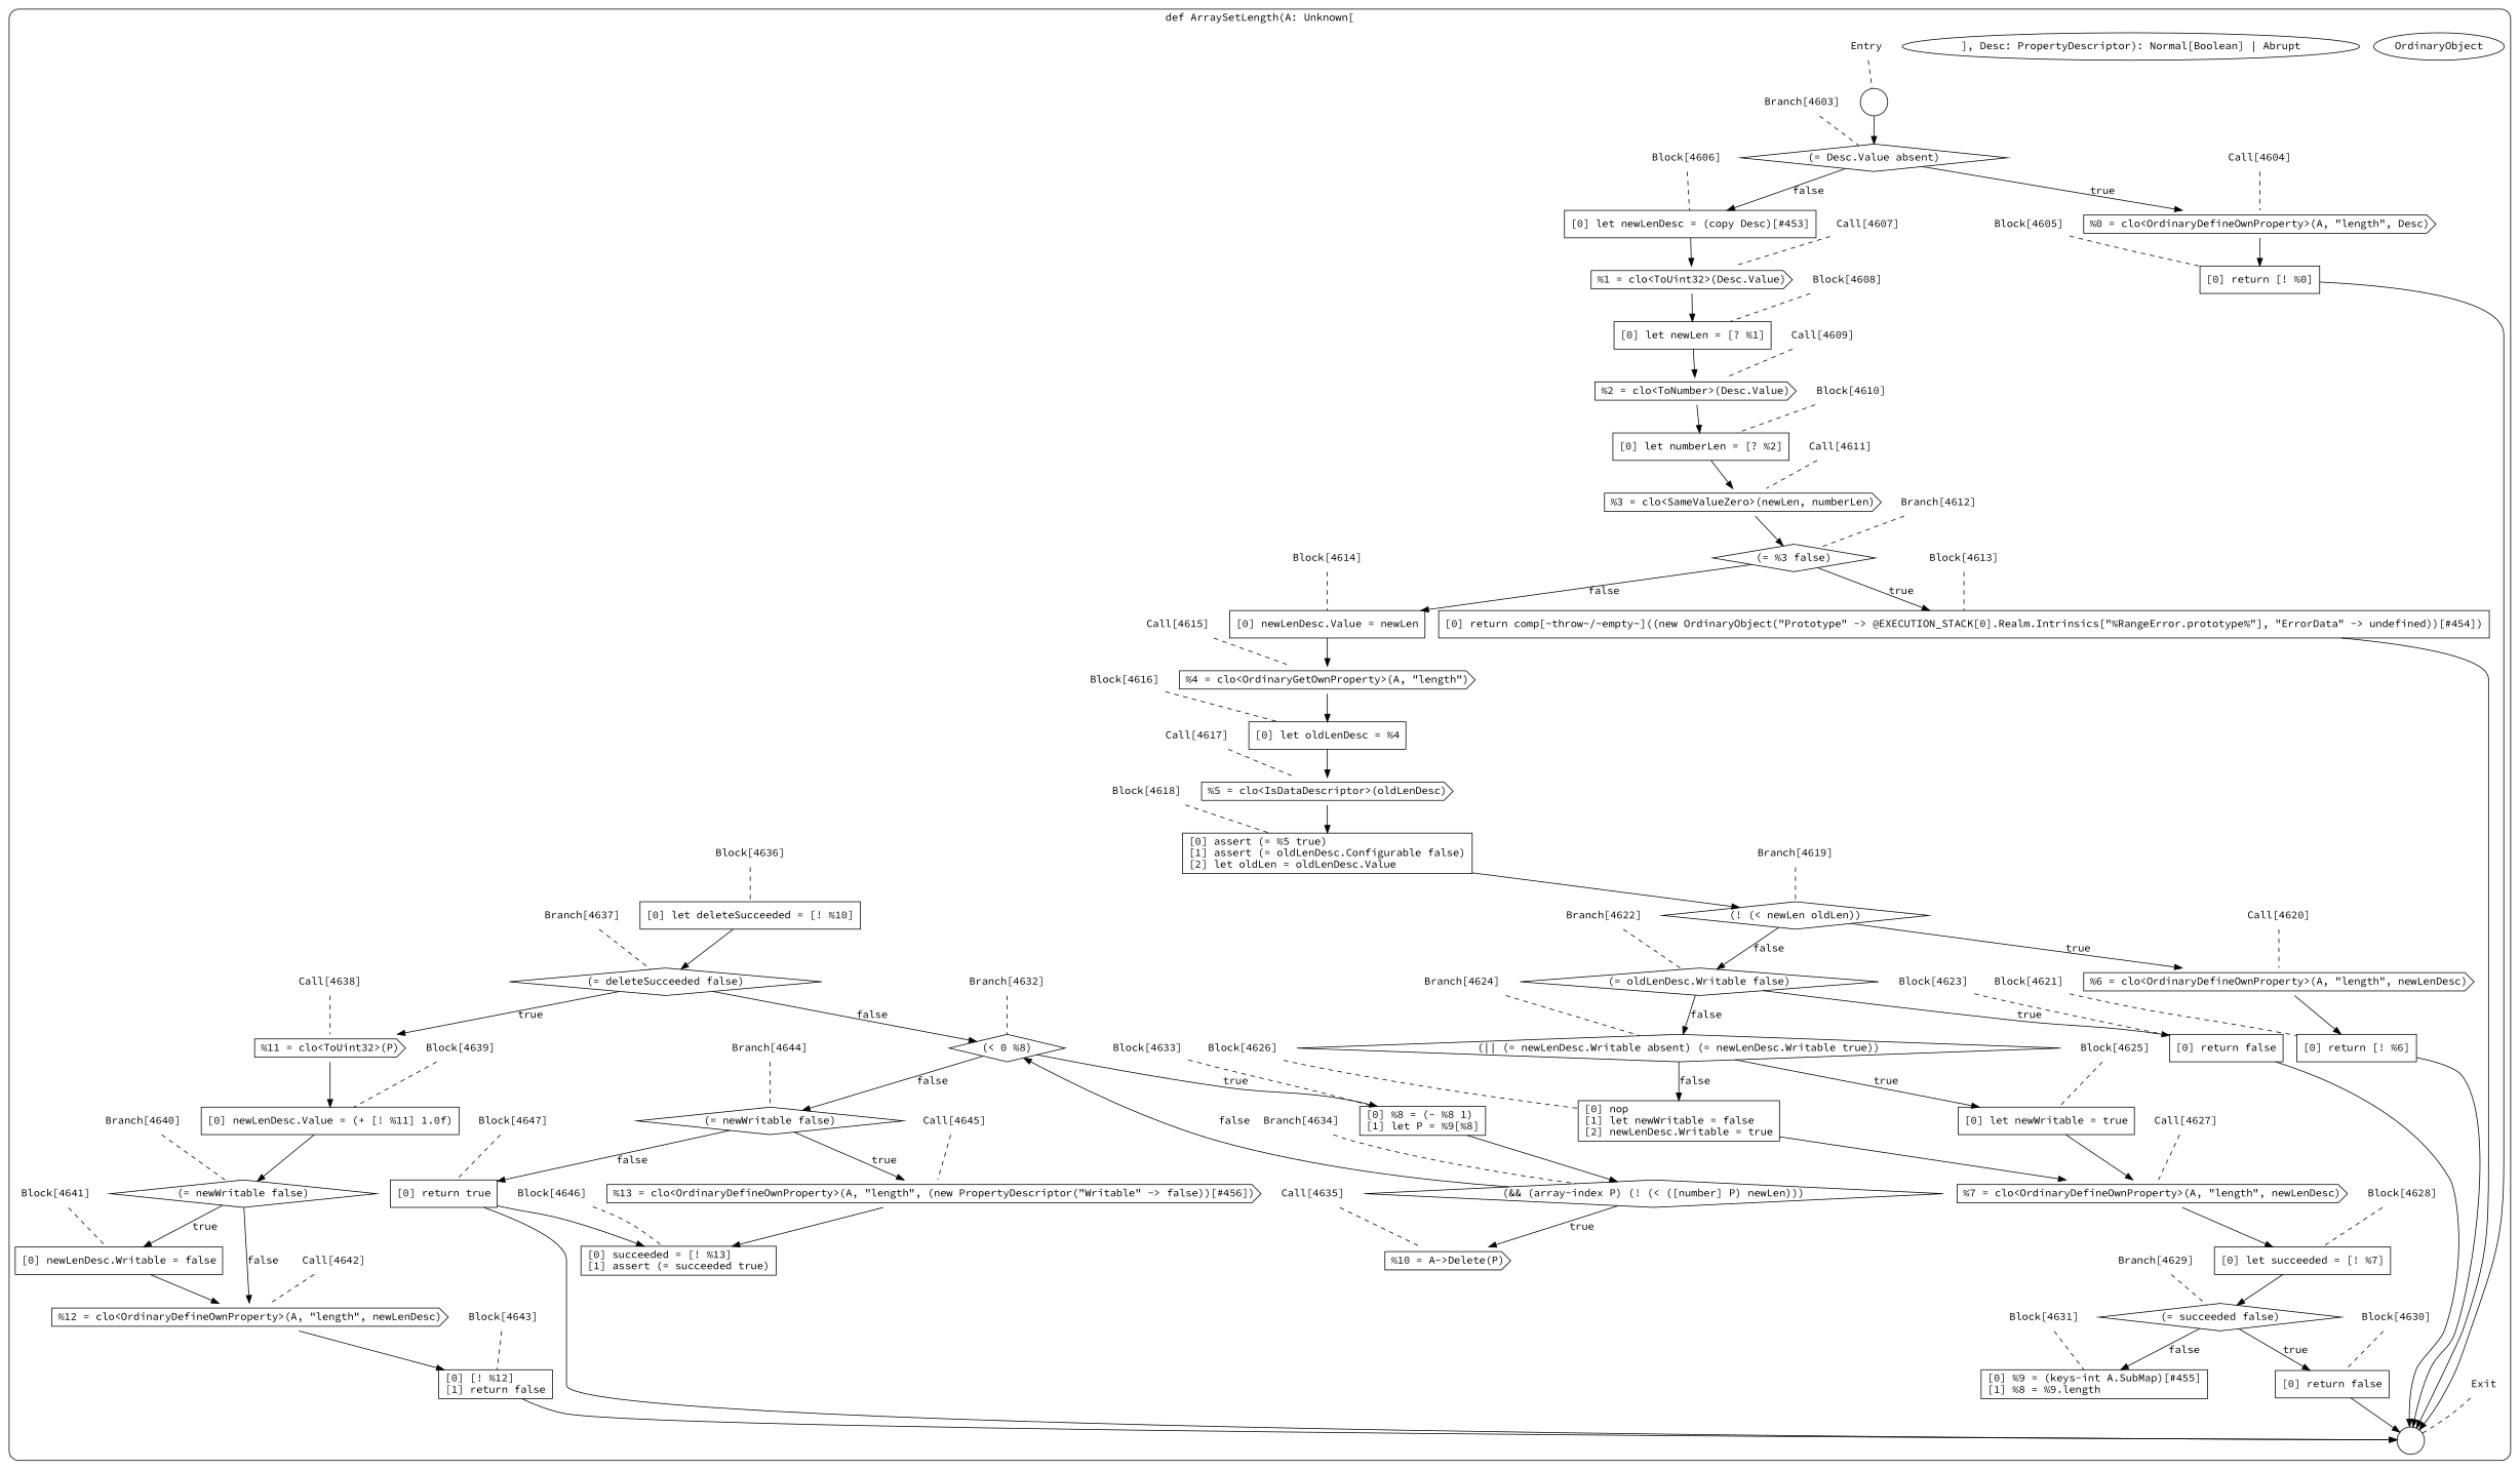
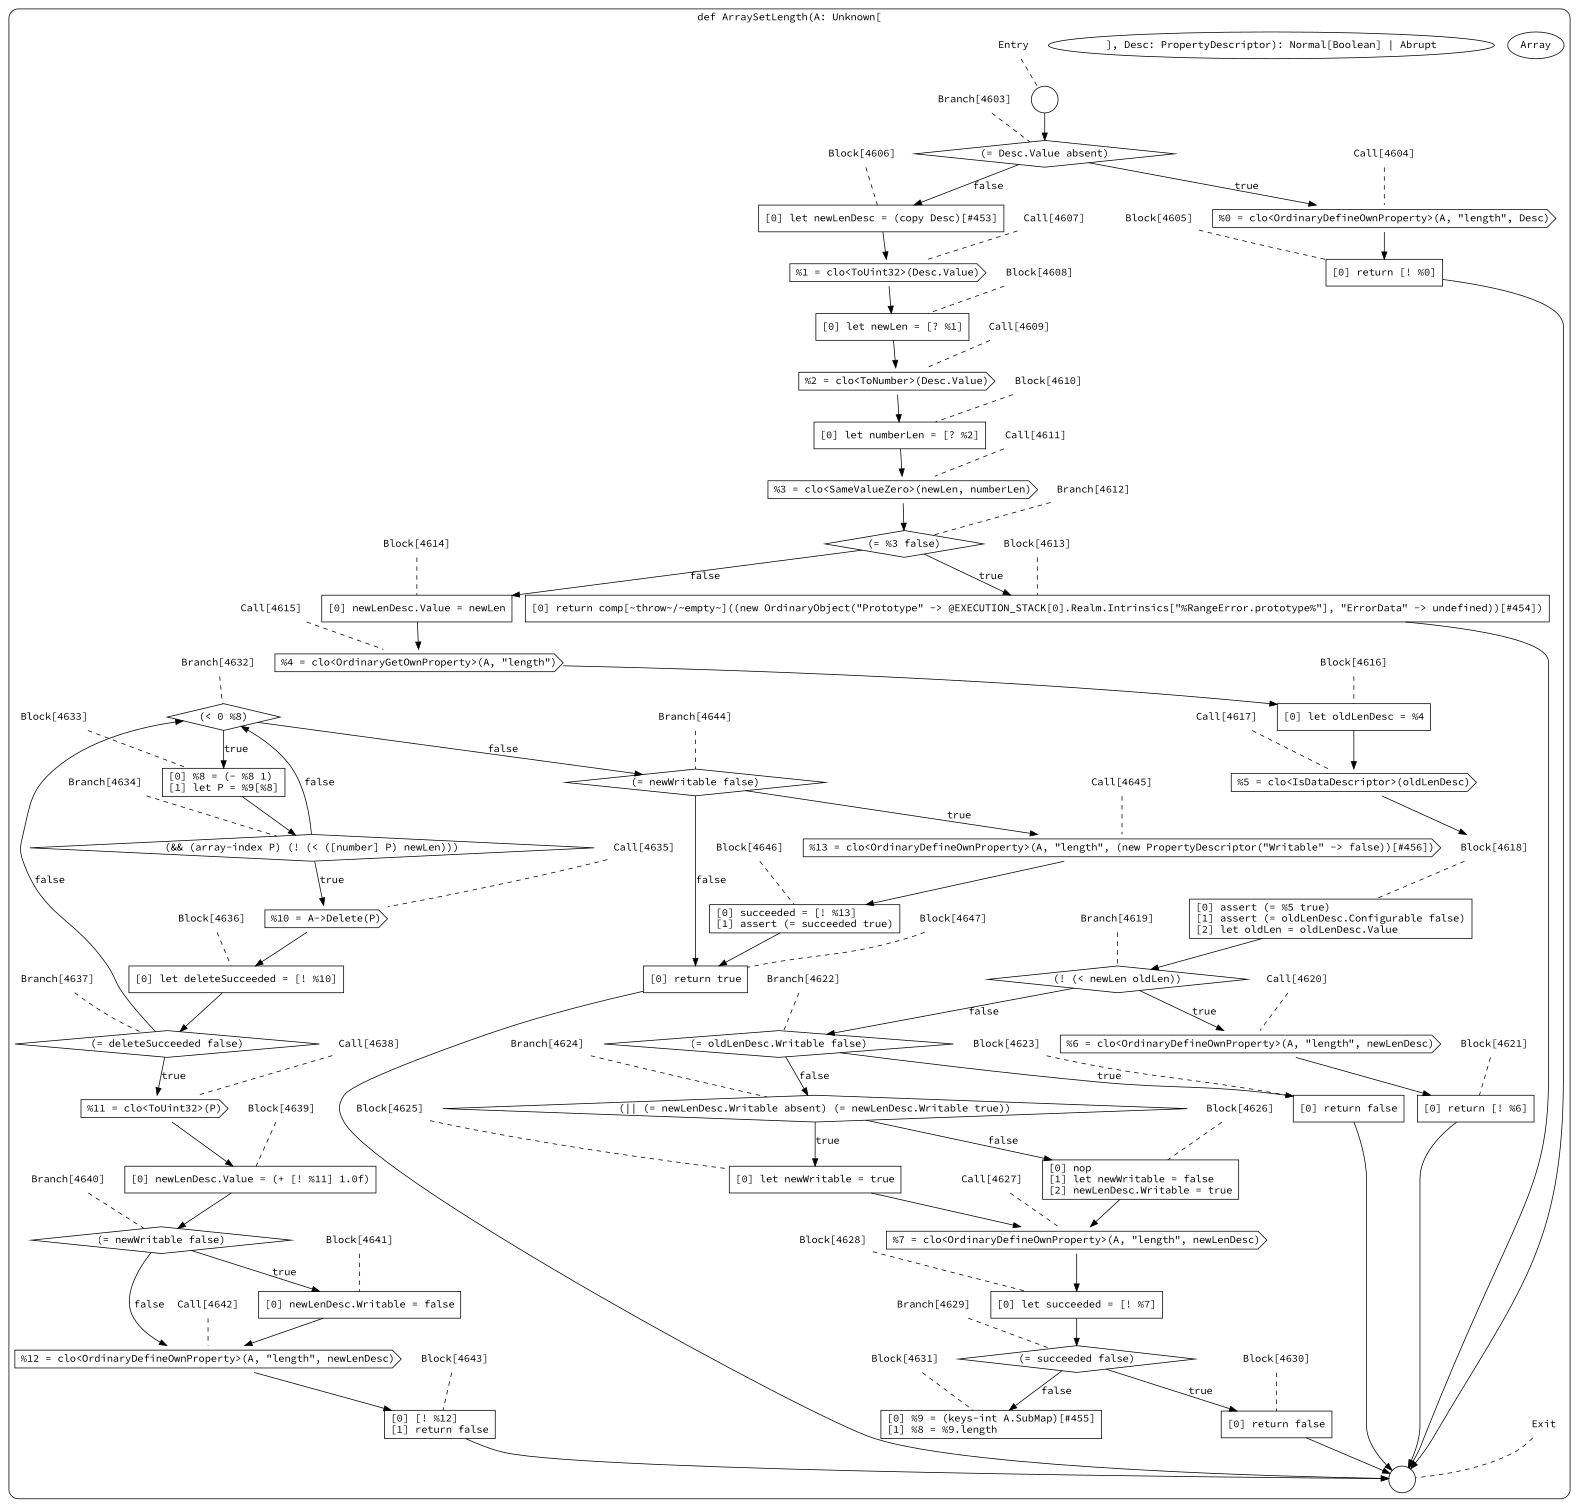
  digraph {
    fontname="Source Code Pro"
    node [fontname="Source Code Pro" shape=none]
    edge [color=black fontname="Source Code Pro"]
-   Array [label=OrdinaryObject shape=""]
+   Array [shape=""]
    "], Desc: PropertyDescriptor): Normal[Boolean] | Abrupt" [shape=""]
    n3 [label=<<font color="black">Entry</font>>]
    n4 [color=black fillcolor=white label=" " shape=circle style=filled]
    n5 [color=black fillcolor=white label=<<font color="black">(= Desc.Value absent)</font>> shape=diamond style=filled]
    n6 [color=black fillcolor=white label=<<font color="black">%0 = clo&lt;OrdinaryDefineOwnProperty&gt;(A, &quot;length&quot;, Desc)</font>> shape=cds style=filled]
    n7 [color=black fillcolor=white label=<<font color="black">[0] let newLenDesc = (copy Desc)[#453]<BR ALIGN="LEFT"/></font>> shape=box style=filled]
    n8 [label=<<font color="black">Exit</font>>]
    n9 [color=black fillcolor=white label=" " shape=circle style=filled]
    n10 [label=<<font color="black">Branch[4603]</font>>]
    n11 [color=black fillcolor=white label=<<font color="black">[0] return [! %0]<BR ALIGN="LEFT"/></font>> shape=box style=filled]
    n12 [color=black fillcolor=white label=<<font color="black">%1 = clo&lt;ToUint32&gt;(Desc.Value)</font>> shape=cds style=filled]
    n13 [label=<<font color="black">Call[4604]</font>>]
    n14 [label=<<font color="black">Block[4606]</font>>]
    n15 [color=black fillcolor=white label=<<font color="black">[0] let newLen = [? %1]<BR ALIGN="LEFT"/></font>> shape=box style=filled]
    n16 [label=<<font color="black">Block[4605]</font>>]
    n17 [label=<<font color="black">Call[4607]</font>>]
    n18 [color=black fillcolor=white label=<<font color="black">%2 = clo&lt;ToNumber&gt;(Desc.Value)</font>> shape=cds style=filled]
    n19 [label=<<font color="black">Block[4608]</font>>]
    n20 [color=black fillcolor=white label=<<font color="black">[0] let numberLen = [? %2]<BR ALIGN="LEFT"/></font>> shape=box style=filled]
    n21 [label=<<font color="black">Call[4609]</font>>]
    n22 [color=black fillcolor=white label=<<font color="black">%3 = clo&lt;SameValueZero&gt;(newLen, numberLen)</font>> shape=cds style=filled]
    n23 [label=<<font color="black">Block[4610]</font>>]
    n24 [color=black fillcolor=white label=<<font color="black">(= %3 false)</font>> shape=diamond style=filled]
    n25 [label=<<font color="black">Call[4611]</font>>]
    n26 [color=black fillcolor=white label=<<font color="black">[0] return comp[~throw~/~empty~]((new OrdinaryObject(&quot;Prototype&quot; -&gt; @EXECUTION_STACK[0].Realm.Intrinsics[&quot;%RangeError.prototype%&quot;], &quot;ErrorData&quot; -&gt; undefined))[#454])<BR ALIGN="LEFT"/></font>> shape=box style=filled]
    n27 [color=black fillcolor=white label=<<font color="black">[0] newLenDesc.Value = newLen<BR ALIGN="LEFT"/></font>> shape=box style=filled]
    n28 [label=<<font color="black">Branch[4612]</font>>]
    n29 [color=black fillcolor=white label=<<font color="black">%4 = clo&lt;OrdinaryGetOwnProperty&gt;(A, &quot;length&quot;)</font>> shape=cds style=filled]
    n30 [label=<<font color="black">Block[4613]</font>>]
    n31 [label=<<font color="black">Block[4614]</font>>]
    n32 [color=black fillcolor=white label=<<font color="black">[0] let oldLenDesc = %4<BR ALIGN="LEFT"/></font>> shape=box style=filled]
    n33 [label=<<font color="black">Call[4615]</font>>]
    n34 [color=black fillcolor=white label=<<font color="black">%5 = clo&lt;IsDataDescriptor&gt;(oldLenDesc)</font>> shape=cds style=filled]
    n35 [label=<<font color="black">Block[4616]</font>>]
    n36 [color=black fillcolor=white label=<<font color="black">[0] assert (= %5 true)<BR ALIGN="LEFT"/>[1] assert (= oldLenDesc.Configurable false)<BR ALIGN="LEFT"/>[2] let oldLen = oldLenDesc.Value<BR ALIGN="LEFT"/></font>> shape=box style=filled]
    n37 [label=<<font color="black">Call[4617]</font>>]
    n38 [color=black fillcolor=white label=<<font color="black">(! (&lt; newLen oldLen))</font>> shape=diamond style=filled]
    n39 [label=<<font color="black">Block[4618]</font>>]
    n40 [color=black fillcolor=white label=<<font color="black">%6 = clo&lt;OrdinaryDefineOwnProperty&gt;(A, &quot;length&quot;, newLenDesc)</font>> shape=cds style=filled]
    n41 [color=black fillcolor=white label=<<font color="black">(= oldLenDesc.Writable false)</font>> shape=diamond style=filled]
    n42 [label=<<font color="black">Branch[4619]</font>>]
    n43 [color=black fillcolor=white label=<<font color="black">[0] return [! %6]<BR ALIGN="LEFT"/></font>> shape=box style=filled]
    n44 [color=black fillcolor=white label=<<font color="black">[0] return false<BR ALIGN="LEFT"/></font>> shape=box style=filled]
    n45 [color=black fillcolor=white label=<<font color="black">(|| (= newLenDesc.Writable absent) (= newLenDesc.Writable true))</font>> shape=diamond style=filled]
    n46 [label=<<font color="black">Call[4620]</font>>]
    n47 [label=<<font color="black">Branch[4622]</font>>]
    n48 [color=black fillcolor=white label=<<font color="black">[0] let newWritable = true<BR ALIGN="LEFT"/></font>> shape=box style=filled]
    n49 [color=black fillcolor=white label=<<font color="black">[0] nop<BR ALIGN="LEFT"/>[1] let newWritable = false<BR ALIGN="LEFT"/>[2] newLenDesc.Writable = true<BR ALIGN="LEFT"/></font>> shape=box style=filled]
    n50 [label=<<font color="black">Block[4621]</font>>]
    n51 [label=<<font color="black">Block[4623]</font>>]
    n52 [label=<<font color="black">Branch[4624]</font>>]
    n53 [color=black fillcolor=white label=<<font color="black">%7 = clo&lt;OrdinaryDefineOwnProperty&gt;(A, &quot;length&quot;, newLenDesc)</font>> shape=cds style=filled]
    n54 [label=<<font color="black">Block[4625]</font>>]
    n55 [color=black fillcolor=white label=<<font color="black">[0] let succeeded = [! %7]<BR ALIGN="LEFT"/></font>> shape=box style=filled]
    n56 [label=<<font color="black">Block[4626]</font>>]
    n57 [label=<<font color="black">Call[4627]</font>>]
    n58 [color=black fillcolor=white label=<<font color="black">(= succeeded false)</font>> shape=diamond style=filled]
    n59 [label=<<font color="black">Block[4628]</font>>]
    n60 [color=black fillcolor=white label=<<font color="black">[0] return false<BR ALIGN="LEFT"/></font>> shape=box style=filled]
    n61 [color=black fillcolor=white label=<<font color="black">[0] %9 = (keys-int A.SubMap)[#455]<BR ALIGN="LEFT"/>[1] %8 = %9.length<BR ALIGN="LEFT"/></font>> shape=box style=filled]
    n62 [label=<<font color="black">Branch[4629]</font>>]
    n63 [color=black fillcolor=white label=<<font color="black">(&lt; 0 %8)</font>> shape=diamond style=filled]
    n64 [label=<<font color="black">Block[4630]</font>>]
    n65 [label=<<font color="black">Block[4631]</font>>]
    n66 [color=black fillcolor=white label=<<font color="black">[0] %8 = (- %8 1)<BR ALIGN="LEFT"/>[1] let P = %9[%8]<BR ALIGN="LEFT"/></font>> shape=box style=filled]
    n67 [color=black fillcolor=white label=<<font color="black">(= newWritable false)</font>> shape=diamond style=filled]
    n68 [label=<<font color="black">Branch[4632]</font>>]
    n69 [color=black fillcolor=white label=<<font color="black">(&amp;&amp; (array-index P) (! (&lt; ([number] P) newLen)))</font>> shape=diamond style=filled]
    n70 [color=black fillcolor=white label=<<font color="black">%13 = clo&lt;OrdinaryDefineOwnProperty&gt;(A, &quot;length&quot;, (new PropertyDescriptor(&quot;Writable&quot; -&gt; false))[#456])</font>> shape=cds style=filled]
    n71 [color=black fillcolor=white label=<<font color="black">[0] return true<BR ALIGN="LEFT"/></font>> shape=box style=filled]
    n72 [label=<<font color="black">Block[4633]</font>>]
    n73 [color=black fillcolor=white label=<<font color="black">%10 = A-&gt;Delete(P)</font>> shape=cds style=filled]
    n74 [label=<<font color="black">Branch[4644]</font>>]
    n75 [color=black fillcolor=white label=<<font color="black">[0] succeeded = [! %13]<BR ALIGN="LEFT"/>[1] assert (= succeeded true)<BR ALIGN="LEFT"/></font>> shape=box style=filled]
    n76 [label=<<font color="black">Branch[4634]</font>>]
    n77 [color=black fillcolor=white label=<<font color="black">[0] let deleteSucceeded = [! %10]<BR ALIGN="LEFT"/></font>> shape=box style=filled]
    n78 [label=<<font color="black">Call[4645]</font>>]
    n79 [label=<<font color="black">Block[4647]</font>>]
    n80 [label=<<font color="black">Call[4635]</font>>]
    n81 [color=black fillcolor=white label=<<font color="black">(= deleteSucceeded false)</font>> shape=diamond style=filled]
    n82 [label=<<font color="black">Block[4646]</font>>]
    n83 [label=<<font color="black">Block[4636]</font>>]
    n84 [color=black fillcolor=white label=<<font color="black">%11 = clo&lt;ToUint32&gt;(P)</font>> shape=cds style=filled]
    n85 [label=<<font color="black">Branch[4637]</font>>]
    n86 [color=black fillcolor=white label=<<font color="black">[0] newLenDesc.Value = (+ [! %11] 1.0f)<BR ALIGN="LEFT"/></font>> shape=box style=filled]
    n87 [label=<<font color="black">Call[4638]</font>>]
    n88 [color=black fillcolor=white label=<<font color="black">(= newWritable false)</font>> shape=diamond style=filled]
    n89 [label=<<font color="black">Block[4639]</font>>]
    n90 [color=black fillcolor=white label=<<font color="black">[0] newLenDesc.Writable = false<BR ALIGN="LEFT"/></font>> shape=box style=filled]
    n91 [color=black fillcolor=white label=<<font color="black">%12 = clo&lt;OrdinaryDefineOwnProperty&gt;(A, &quot;length&quot;, newLenDesc)</font>> shape=cds style=filled]
    n92 [label=<<font color="black">Branch[4640]</font>>]
    n93 [color=black fillcolor=white label=<<font color="black">[0] [! %12]<BR ALIGN="LEFT"/>[1] return false<BR ALIGN="LEFT"/></font>> shape=box style=filled]
    n94 [label=<<font color="black">Block[4641]</font>>]
    n95 [label=<<font color="black">Call[4642]</font>>]
    n96 [label=<<font color="black">Block[4643]</font>>]
    subgraph cluster_1 {
      label="def ArraySetLength(A: Unknown["
      style=rounded
      Array
      "], Desc: PropertyDescriptor): Normal[Boolean] | Abrupt"
      n3
      n4
      n5
      n6
      n7
      n8
      n9
      n10
      n11
      n12
      n13
      n14
      n15
      n16
      n17
      n18
      n19
      n20
      n21
      n22
      n23
      n24
      n25
      n26
      n27
      n28
      n29
      n30
      n31
      n32
      n33
      n34
      n35
      n36
      n37
      n38
      n39
      n40
      n41
      n42
      n43
      n44
      n45
      n46
      n47
      n48
      n49
      n50
      n51
      n52
      n53
      n54
      n55
      n56
      n57
      n58
      n59
      n60
      n61
      n62
      n63
      n64
      n65
      n66
      n67
      n68
      n69
      n70
      n71
      n72
      n73
      n74
      n75
      n76
      n77
      n78
      n79
      n80
      n81
      n82
      n83
      n84
      n85
      n86
      n87
      n88
      n89
      n90
      n91
      n92
      n93
      n94
      n95
      n96
    }
    n3 -> n4 [arrowhead=none style=dashed]
    n4 -> n5
    n5 -> n6 [label=<<font color="black">true</font>>]
    n5 -> n7 [label=<<font color="black">false</font>>]
    n6 -> n11
    n7 -> n12
    n8 -> n9 [arrowhead=none style=dashed]
    n10 -> n5 [arrowhead=none style=dashed]
    n11 -> n9
    n12 -> n15
    n13 -> n6 [arrowhead=none style=dashed]
    n14 -> n7 [arrowhead=none style=dashed]
    n15 -> n18
    n16 -> n11 [arrowhead=none style=dashed]
    n17 -> n12 [arrowhead=none style=dashed]
    n18 -> n20
    n19 -> n15 [arrowhead=none style=dashed]
    n20 -> n22
    n21 -> n18 [arrowhead=none style=dashed]
    n22 -> n24
    n23 -> n20 [arrowhead=none style=dashed]
    n24 -> n26 [label=<<font color="black">true</font>>]
    n24 -> n27 [label=<<font color="black">false</font>>]
    n25 -> n22 [arrowhead=none style=dashed]
    n26 -> n9
    n27 -> n29
    n28 -> n24 [arrowhead=none style=dashed]
    n29 -> n32
    n30 -> n26 [arrowhead=none style=dashed]
    n31 -> n27 [arrowhead=none style=dashed]
    n32 -> n34
    n33 -> n29 [arrowhead=none style=dashed]
-   n34 -> n36
+   n34 -> n39
    n35 -> n32 [arrowhead=none style=dashed]
    n36 -> n38
    n37 -> n34 [arrowhead=none style=dashed]
    n38 -> n40 [label=<<font color="black">true</font>>]
    n38 -> n41 [label=<<font color="black">false</font>>]
    n39 -> n36 [arrowhead=none style=dashed]
    n40 -> n43
    n41 -> n44 [label=<<font color="black">true</font>>]
    n41 -> n45 [label=<<font color="black">false</font>>]
    n42 -> n38 [arrowhead=none style=dashed]
    n43 -> n9
    n44 -> n9
    n45 -> n48 [label=<<font color="black">true</font>>]
    n45 -> n49 [label=<<font color="black">false</font>>]
    n46 -> n40 [arrowhead=none style=dashed]
    n47 -> n41 [arrowhead=none style=dashed]
    n48 -> n53
    n49 -> n53
    n50 -> n43 [arrowhead=none style=dashed]
    n51 -> n44 [arrowhead=none style=dashed]
    n52 -> n45 [arrowhead=none style=dashed]
    n53 -> n55
    n54 -> n48 [arrowhead=none style=dashed]
    n55 -> n58
    n56 -> n49 [arrowhead=none style=dashed]
    n57 -> n53 [arrowhead=none style=dashed]
    n58 -> n60 [label=<<font color="black">true</font>>]
    n58 -> n61 [label=<<font color="black">false</font>>]
    n59 -> n55 [arrowhead=none style=dashed]
    n60 -> n9
    n62 -> n58 [arrowhead=none style=dashed]
    n63 -> n66 [label=<<font color="black">true</font>>]
    n63 -> n67 [label=<<font color="black">false</font>>]
    n64 -> n60 [arrowhead=none style=dashed]
    n65 -> n61 [arrowhead=none style=dashed]
    n66 -> n69
    n67 -> n70 [label=<<font color="black">true</font>>]
    n67 -> n71 [label=<<font color="black">false</font>>]
    n68 -> n63 [arrowhead=none style=dashed]
    n69 -> n63 [label=<<font color="black">false</font>>]
    n69 -> n73 [label=<<font color="black">true</font>>]
    n70 -> n75
    n71 -> n9
    n72 -> n66 [arrowhead=none style=dashed]
+   n73 -> n77
    n74 -> n67 [arrowhead=none style=dashed]
-   n71 -> n75
+   n75 -> n71
    n76 -> n69 [arrowhead=none style=dashed]
    n77 -> n81
    n78 -> n70 [arrowhead=none style=dashed]
    n79 -> n71 [arrowhead=none style=dashed]
    n80 -> n73 [arrowhead=none style=dashed]
    n81 -> n63 [label=<<font color="black">false</font>>]
    n81 -> n84 [label=<<font color="black">true</font>>]
    n82 -> n75 [arrowhead=none style=dashed]
    n83 -> n77 [arrowhead=none style=dashed]
    n84 -> n86
    n85 -> n81 [arrowhead=none style=dashed]
    n86 -> n88
    n87 -> n84 [arrowhead=none style=dashed]
    n88 -> n90 [label=<<font color="black">true</font>>]
    n88 -> n91 [label=<<font color="black">false</font>>]
    n89 -> n86 [arrowhead=none style=dashed]
    n90 -> n91
    n91 -> n93
    n92 -> n88 [arrowhead=none style=dashed]
    n93 -> n9
    n94 -> n90 [arrowhead=none style=dashed]
    n95 -> n91 [arrowhead=none style=dashed]
    n96 -> n93 [arrowhead=none style=dashed]
  }
